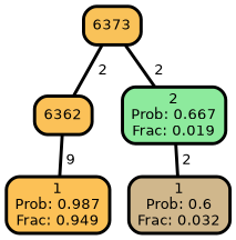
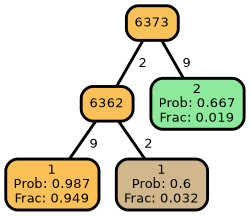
  graph {
    ranksep="0 equally"
    splines=straight
    node [color=black fontcolor=black fontname=helvetica penwidth=3 shape=box style="filled, rounded"]
    edge [color=black fontname=helvetica penwidth=3]
    n1 [fillcolor="#fcc156" label="1\nProb: 0.987\nFrac: 0.949"]
    n2 [fillcolor="#fbc158" label=6362]
    n3 [fillcolor="#d0b78c" label="1\nProb: 0.6\nFrac: 0.032"]
    n4 [fillcolor="#f9c259" label=6373]
    n5 [fillcolor="#8dea9d" label="2\nProb: 0.667\nFrac: 0.019"]
    subgraph sub_1 {
      rank=same
    }
    n2 -- n1 [label=" 9"]
-   n5 -- n3 [label=" 2"]
+   n2 -- n3 [label=" 2"]
    n4 -- n2 [label=" 2"]
-   n4 -- n5 [label=" 2"]
+   n4 -- n5 [label=" 9"]
  }
